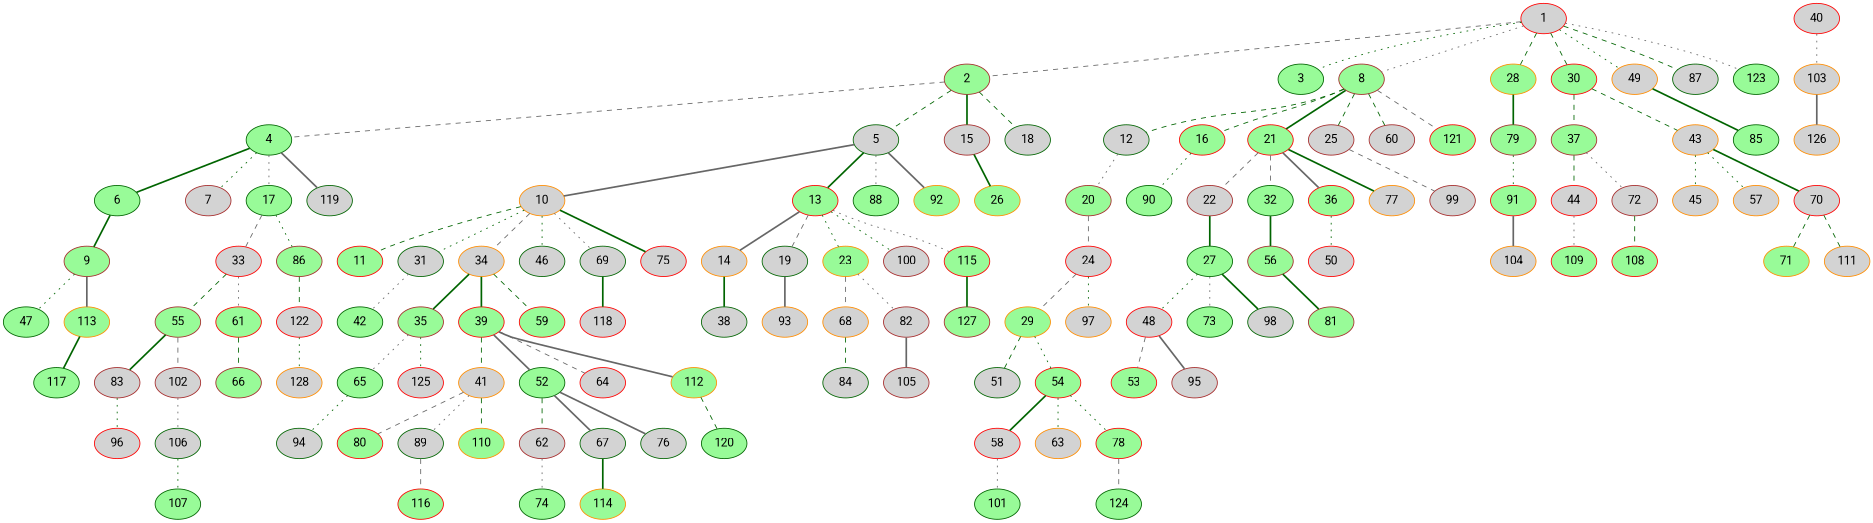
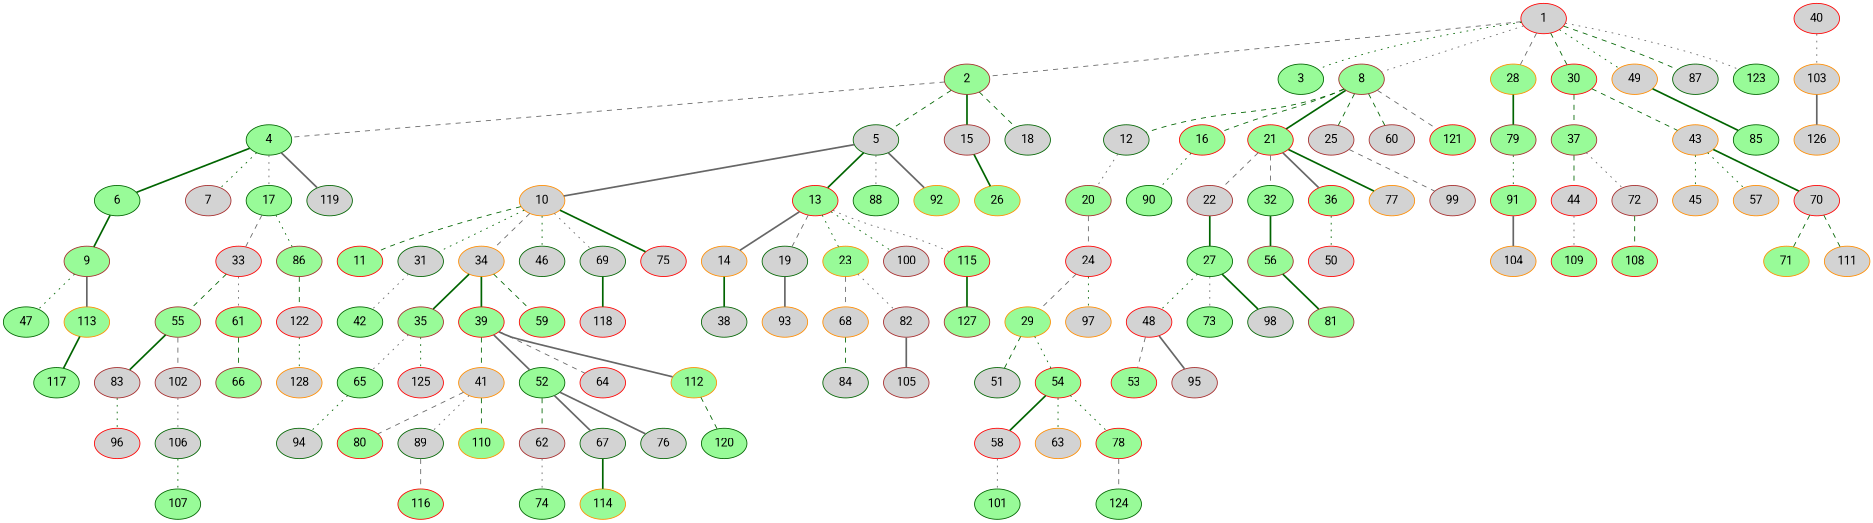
  graph {
    fontname=Roboto
    node [color=darkgreen fillcolor=lightgrey fontname=Roboto style=filled]
    edge [color=darkgreen fontname=Roboto style=dashed]
    1 [color=red]
    2 [color=brown fillcolor=palegreen]
    3 [fillcolor=palegreen]
    8 [color=brown fillcolor=palegreen]
    28 [color=darkorange fillcolor=palegreen]
    30 [color=red fillcolor=palegreen]
    49 [color=darkorange]
    87
    123 [fillcolor=palegreen]
    4 [fillcolor=palegreen]
    5
    15 [color=brown]
    18
    12
    16 [color=red fillcolor=palegreen]
    21 [color=red fillcolor=palegreen]
    25 [color=brown]
    60 [color=brown]
    121 [color=red fillcolor=palegreen]
    79 [color=brown fillcolor=palegreen]
    37 [color=brown fillcolor=palegreen]
    43 [color=darkorange]
    85 [fillcolor=palegreen]
    6 [fillcolor=palegreen]
    7 [color=brown]
    17 [fillcolor=palegreen]
    119
    10 [color=darkorange]
    13 [color=red fillcolor=palegreen]
    88 [fillcolor=palegreen]
    92 [color=darkorange fillcolor=palegreen]
    26 [color=darkorange fillcolor=palegreen]
    9 [color=brown fillcolor=palegreen]
    33 [color=red]
    86 [color=brown fillcolor=palegreen]
    11 [color=red fillcolor=palegreen]
    31
    34 [color=darkorange]
    46
    69
    75 [color=red]
    14 [color=darkorange]
    19
    23 [color=darkorange fillcolor=palegreen]
    100 [color=brown]
    115 [color=red fillcolor=palegreen]
    47 [fillcolor=palegreen]
    113 [color=darkorange fillcolor=palegreen]
    20 [color=brown fillcolor=palegreen]
    90 [fillcolor=palegreen]
    22 [color=brown]
    32 [fillcolor=palegreen]
    36 [color=red fillcolor=palegreen]
    77 [color=darkorange]
    99 [color=brown]
    117 [fillcolor=palegreen]
    42 [fillcolor=palegreen]
    35 [color=brown fillcolor=palegreen]
    39 [color=red fillcolor=palegreen]
    59 [color=red fillcolor=palegreen]
    118 [color=red]
    24 [color=red]
    38
    93 [color=darkorange]
    68 [color=darkorange]
    82 [color=brown]
    40 [color=red]
    103 [color=darkorange]
    127 [color=brown fillcolor=palegreen]
    55 [color=brown fillcolor=palegreen]
    61 [color=red fillcolor=palegreen]
    122 [color=red]
    29 [color=darkorange fillcolor=palegreen]
    97 [color=darkorange]
    27 [fillcolor=palegreen]
    56 [color=brown fillcolor=palegreen]
    50 [color=red]
    48 [color=red]
    73 [fillcolor=palegreen]
    98
    84
    105 [color=brown]
    51
    54 [color=red fillcolor=palegreen]
    53 [color=red fillcolor=palegreen]
    95 [color=brown]
    91 [color=red fillcolor=palegreen]
    58 [color=red]
    63 [color=darkorange]
    78 [color=red fillcolor=palegreen]
    44 [color=red]
    72 [color=brown]
    45 [color=darkorange]
    57 [color=darkorange]
    70 [color=red]
    81 [color=brown fillcolor=palegreen]
    83 [color=brown]
    102 [color=brown]
    66 [color=brown fillcolor=palegreen]
    65 [fillcolor=palegreen]
    125 [color=red]
    41 [color=darkorange]
    52 [fillcolor=palegreen]
    64 [color=red]
    112 [color=darkorange fillcolor=palegreen]
    94
    109 [color=red fillcolor=palegreen]
    108 [color=red fillcolor=palegreen]
    80 [color=red fillcolor=palegreen]
    89
    110 [color=darkorange fillcolor=palegreen]
    62 [color=brown]
    67
    76
    120 [fillcolor=palegreen]
    126 [color=darkorange]
    116 [color=red fillcolor=palegreen]
    71 [color=darkorange fillcolor=palegreen]
    111 [color=darkorange]
    74 [fillcolor=palegreen]
    114 [color=darkorange fillcolor=palegreen]
    101 [fillcolor=palegreen]
    124 [fillcolor=palegreen]
    96 [color=red]
    106
    104 [color=darkorange]
    128 [color=darkorange]
    107 [fillcolor=palegreen]
    1 -- 2 [color=gray40]
    1 -- 3 [style=dotted]
    1 -- 8 [color=gray40 style=dotted]
-   1 -- 28
+   1 -- 28 [color=gray40]
    1 -- 30
    1 -- 49 [style=dotted]
    1 -- 87
    1 -- 123 [color=gray40 style=dotted]
    2 -- 4 [color=gray40]
    2 -- 5
    2 -- 15 [style=bold]
    2 -- 18
    8 -- 12
    8 -- 16
    8 -- 21 [style=bold]
    8 -- 25
    8 -- 60
    8 -- 121 [color=gray40]
    28 -- 79 [style=bold]
    30 -- 37
    30 -- 43
    49 -- 85 [style=bold]
    4 -- 6 [style=bold]
    4 -- 7 [style=dotted]
    4 -- 17 [color=gray40 style=dotted]
    4 -- 119 [color=gray40 style=bold]
    5 -- 10 [color=gray40 style=bold]
    5 -- 13 [style=bold]
    5 -- 88 [color=gray40 style=dotted]
    5 -- 92 [color=gray40 style=bold]
    15 -- 26 [style=bold]
    12 -- 20 [color=gray40 style=dotted]
    16 -- 90 [style=dotted]
    21 -- 22 [color=gray40]
    21 -- 32 [color=gray40]
    21 -- 36 [color=gray40 style=bold]
    21 -- 77 [style=bold]
    25 -- 99 [color=gray40]
    79 -- 91 [style=dotted]
    37 -- 44
    37 -- 72 [color=gray40 style=dotted]
    43 -- 45 [style=dotted]
    43 -- 57 [style=dotted]
    43 -- 70 [style=bold]
    6 -- 9 [style=bold]
    17 -- 33 [color=gray40]
    17 -- 86 [style=dotted]
    10 -- 11
    10 -- 31 [style=dotted]
    10 -- 34 [color=gray40]
    10 -- 46 [style=dotted]
    10 -- 69 [color=gray40 style=dotted]
    10 -- 75 [style=bold]
    13 -- 14 [color=gray40 style=bold]
    13 -- 19 [color=gray40]
    13 -- 23 [style=dotted]
    13 -- 100 [style=dotted]
    13 -- 115 [color=gray40 style=dotted]
    9 -- 47 [style=dotted]
    9 -- 113 [color=gray40 style=bold]
    33 -- 55
    33 -- 61 [color=gray40 style=dotted]
    86 -- 122
    31 -- 42 [color=gray40 style=dotted]
    34 -- 35 [style=bold]
    34 -- 39 [style=bold]
    34 -- 59
    69 -- 118 [style=bold]
    14 -- 38 [style=bold]
    19 -- 93 [color=gray40 style=bold]
    23 -- 68 [color=gray40]
    23 -- 82 [color=gray40 style=dotted]
    115 -- 127 [style=bold]
    113 -- 117 [style=bold]
    20 -- 24 [color=gray40]
    22 -- 27 [style=bold]
    32 -- 56 [style=bold]
    36 -- 50 [style=dotted]
    35 -- 65 [color=gray40 style=dotted]
    35 -- 125 [style=dotted]
    39 -- 41
    39 -- 52 [color=gray40 style=bold]
    39 -- 64 [color=gray40]
    39 -- 112 [color=gray40 style=bold]
    24 -- 29 [color=gray40]
    24 -- 97 [style=dotted]
    68 -- 84
    82 -- 105 [color=gray40 style=bold]
    40 -- 103 [color=gray40 style=dotted]
    103 -- 126 [color=gray40 style=bold]
    55 -- 83 [style=bold]
    55 -- 102 [color=gray40]
    61 -- 66
    122 -- 128 [style=dotted]
    29 -- 51
    29 -- 54 [style=dotted]
    27 -- 48 [style=dotted]
    27 -- 73 [color=gray40 style=dotted]
    27 -- 98 [style=bold]
    56 -- 81 [style=bold]
    48 -- 53 [color=gray40]
    48 -- 95 [color=gray40 style=bold]
    54 -- 58 [style=bold]
    54 -- 63 [style=dotted]
    54 -- 78 [style=dotted]
    91 -- 104 [color=gray40 style=bold]
    58 -- 101 [color=gray40 style=dotted]
    78 -- 124 [color=gray40]
    44 -- 109 [color=gray40 style=dotted]
    72 -- 108
    70 -- 71
    70 -- 111
    83 -- 96 [style=dotted]
    102 -- 106 [color=gray40 style=dotted]
    65 -- 94 [style=dotted]
    41 -- 80 [color=gray40]
    41 -- 89 [color=gray40 style=dotted]
    41 -- 110
    52 -- 62
    52 -- 67 [color=gray40 style=bold]
    52 -- 76 [color=gray40 style=bold]
    112 -- 120
    89 -- 116 [color=gray40]
    62 -- 74 [color=gray40 style=dotted]
    67 -- 114 [style=bold]
    106 -- 107 [style=dotted]
  }
